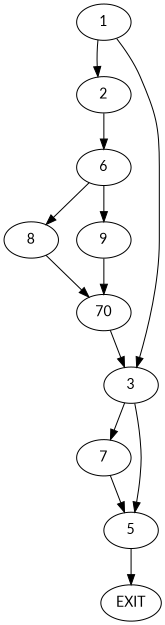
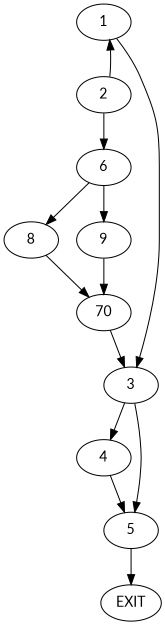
  digraph {
    fontname=Lato
    node [fontname=Lato]
    edge [fontname=Lato]
    1
    2
    3
    n4 [label=EXIT]
    6
-   4 [label=7]
+   4
    5
    8
    9
    n10 [label=70]
-   1 -> 2
+   2 -> 1
    1 -> 3
    2 -> 6
    3 -> 4
    3 -> 5
    6 -> 8
    6 -> 9
    4 -> 5
    5 -> n4
    8 -> n10
    9 -> n10
    n10 -> 3
  }
